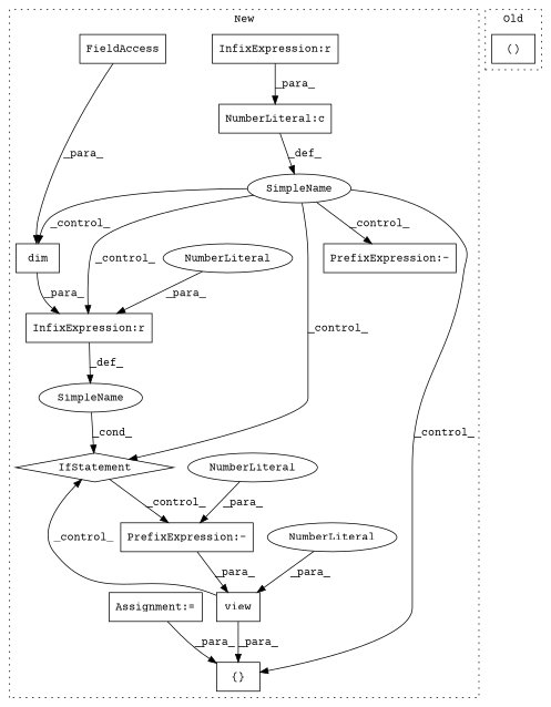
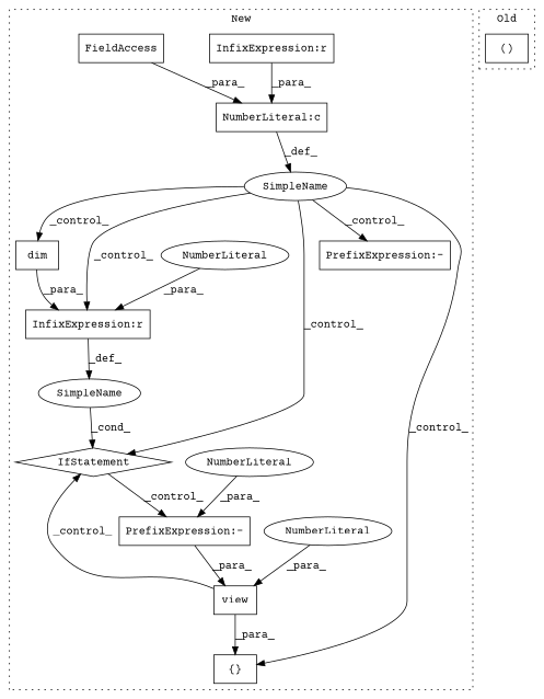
  digraph {
    fontname="Courier Prime"
    node [a=27 fontname="Courier Prime" l=1 shape=box]
    edge [fontname="Courier Prime"]
    n1 [a=32 l=5 label=dim s=813]
    n2 [l=4 label="InfixExpression:r" s=818]
    n3 [a=34 label=NumberLiteral s=822 shape=ellipse]
    n4 [a=25 l=3 label=IfStatement s=824 shape=diamond]
    n5 [a=42 label=SimpleName shape=ellipse l=""]
    n6 [a=4 l="1,1" label="{}" s="893,920"]
    n7 [l=4 label="InfixExpression:r" s=766]
    n8 [a=42 label=SimpleName shape=ellipse l=""]
    n9 [a=38 label="PrefixExpression:-" s=839]
    n10 [a=34 label=NumberLiteral s=840 shape=ellipse]
    n11 [l=4 label="NumberLiteral:c" s=775]
    n12 [a=22 l=8 label=FieldAccess s=779]
    n13 [a=38 label="PrefixExpression:-" s=922]
    n14 [a=32 l="5,1" label=view s="834,843"]
    n15 [a=34 label=NumberLiteral s=842 shape=ellipse]
-   n16 [a=7 l=2 label="Assignment:=" s=541]
    n17 [a=106 l=19 label="()" s=303]
    subgraph cluster_1 {
      label=New
      style=dotted
      n1
      n2
      n3
      n4
      n5
      n6
      n7
      n8
      n9
      n10
      n11
      n12
      n13
      n14
      n15
-     n16
    }
    subgraph cluster_2 {
      label=Old
      style=dotted
      n17
    }
    n1 -> n2 [label=_para_]
    n2 -> n8 [label=_def_]
    n3 -> n2 [label=_para_]
    n4 -> n9 [label=_control_]
    n5 -> n1 [label=_control_]
    n5 -> n2 [label=_control_]
    n5 -> n4 [label=_control_]
    n5 -> n6 [label=_control_]
    n5 -> n13 [label=_control_]
    n7 -> n11 [label=_para_]
    n8 -> n4 [label=_cond_]
    n9 -> n14 [label=_para_]
    n10 -> n9 [label=_para_]
    n11 -> n5 [label=_def_]
-   n12 -> n1 [label=_para_]
+   n12 -> n11 [label=_para_]
    n14 -> n4 [label=_control_]
    n14 -> n6 [label=_para_]
    n15 -> n14 [label=_para_]
-   n16 -> n6 [label=_para_]
  }
